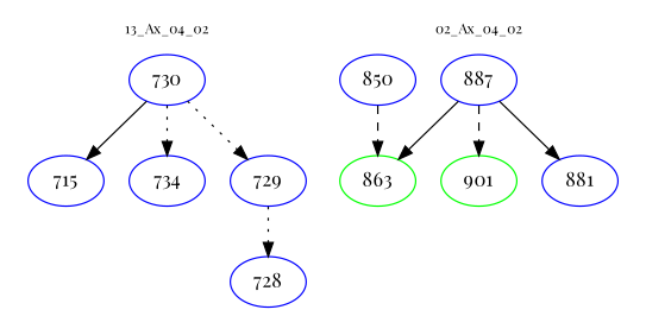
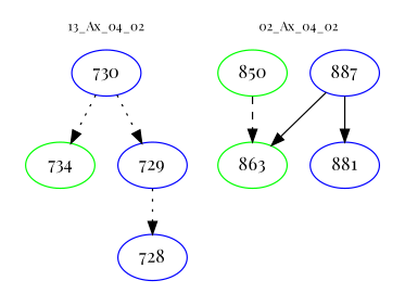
  digraph {
    fontname="Playfair Display"
    node [color=blue fontname="Playfair Display"]
    edge [color=black fontname="Playfair Display" style=solid]
    n1 [label=730]
-   n2 [label=715]
-   n3 [label=734]
+   n3 [color=green label=734]
    n4 [label=729]
    n5 [label=728]
    n6 [label=887]
    n7 [color=green label=863]
-   n8 [color=green label=901]
    n9 [label=881]
-   n10 [label=850]
+   n10 [color=green label=850]
    subgraph cluster_1 {
      color=white
      fontsize=10
      label="13_Ax_04_02"
      n1
-     n2
      n3
      n4
      n5
    }
    subgraph cluster_2 {
      color=white
      fontsize=10
      label="02_Ax_04_02"
      n6
      n7
-     n8
      n9
      n10
    }
-   n1 -> n2
    n1 -> n3 [style=dotted]
    n1 -> n4 [style=dotted]
    n4 -> n5 [style=dotted]
    n6 -> n7
-   n6 -> n8 [style=dashed]
    n6 -> n9
    n10 -> n7 [style=dashed]
  }
